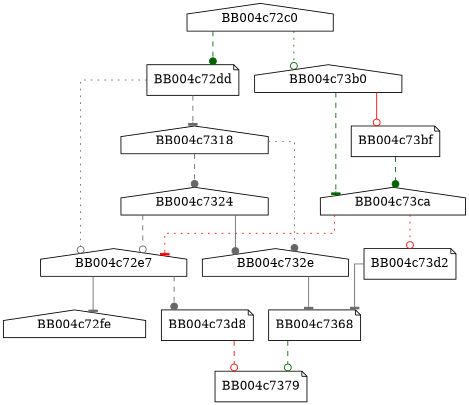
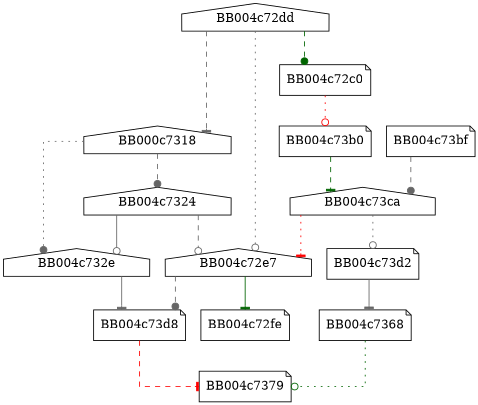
  digraph {
    splines=ortho
    node [shape=house]
    edge [arrowhead=odot color=gray40 style=dashed]
-   BB004c73b0
-   BB004c72c0
-   BB004c72dd [shape=note]
+   BB004c73b0 [shape=note]
+   BB004c72c0 [shape=note]
+   BB004c72dd
    BB004c73ca
    BB004c73bf [shape=note]
-   BB004c7318
+   BB004c7318 [label=BB000c7318]
    BB004c72e7
    BB004c73d2 [shape=note]
    BB004c732e
    BB004c7324
    BB004c73d8 [shape=note]
-   BB004c72fe
+   BB004c72fe [shape=note]
    BB004c7368 [shape=note]
    BB004c7379 [shape=note]
    BB004c73b0 -> BB004c73ca [arrowhead=tee color=darkgreen]
-   BB004c73b0 -> BB004c73bf [color=red style=solid]
-   BB004c72c0 -> BB004c73b0 [color=darkgreen style=dotted]
-   BB004c72c0 -> BB004c72dd [arrowhead=dot color=darkgreen]
+   BB004c72c0 -> BB004c73b0 [color=red style=dotted]
+   BB004c72dd -> BB004c72c0 [arrowhead=dot color=darkgreen]
    BB004c72dd -> BB004c7318 [arrowhead=tee]
    BB004c72dd -> BB004c72e7 [style=dotted]
    BB004c73ca -> BB004c72e7 [arrowhead=tee color=red style=dotted]
-   BB004c73ca -> BB004c73d2 [color=red style=dotted]
-   BB004c73bf -> BB004c73ca [arrowhead=dot color=darkgreen]
+   BB004c73ca -> BB004c73d2 [style=dotted]
+   BB004c73bf -> BB004c73ca [arrowhead=dot]
    BB004c7318 -> BB004c732e [arrowhead=dot style=dotted]
    BB004c7318 -> BB004c7324 [arrowhead=dot]
    BB004c72e7 -> BB004c73d8 [arrowhead=dot]
-   BB004c72e7 -> BB004c72fe [arrowhead=tee style=solid]
+   BB004c72e7 -> BB004c72fe [arrowhead=tee color=darkgreen style=solid]
    BB004c73d2 -> BB004c7368 [arrowhead=tee style=solid]
-   BB004c732e -> BB004c7368 [arrowhead=tee style=solid]
+   BB004c732e -> BB004c73d8 [arrowhead=tee style=solid]
    BB004c7324 -> BB004c72e7
-   BB004c7324 -> BB004c732e [arrowhead=dot style=solid]
-   BB004c73d8 -> BB004c7379 [color=red]
-   BB004c7368 -> BB004c7379 [color=darkgreen]
+   BB004c7324 -> BB004c732e [style=solid]
+   BB004c73d8 -> BB004c7379 [arrowhead=tee color=red]
+   BB004c7368 -> BB004c7379 [color=darkgreen style=dotted]
  }
